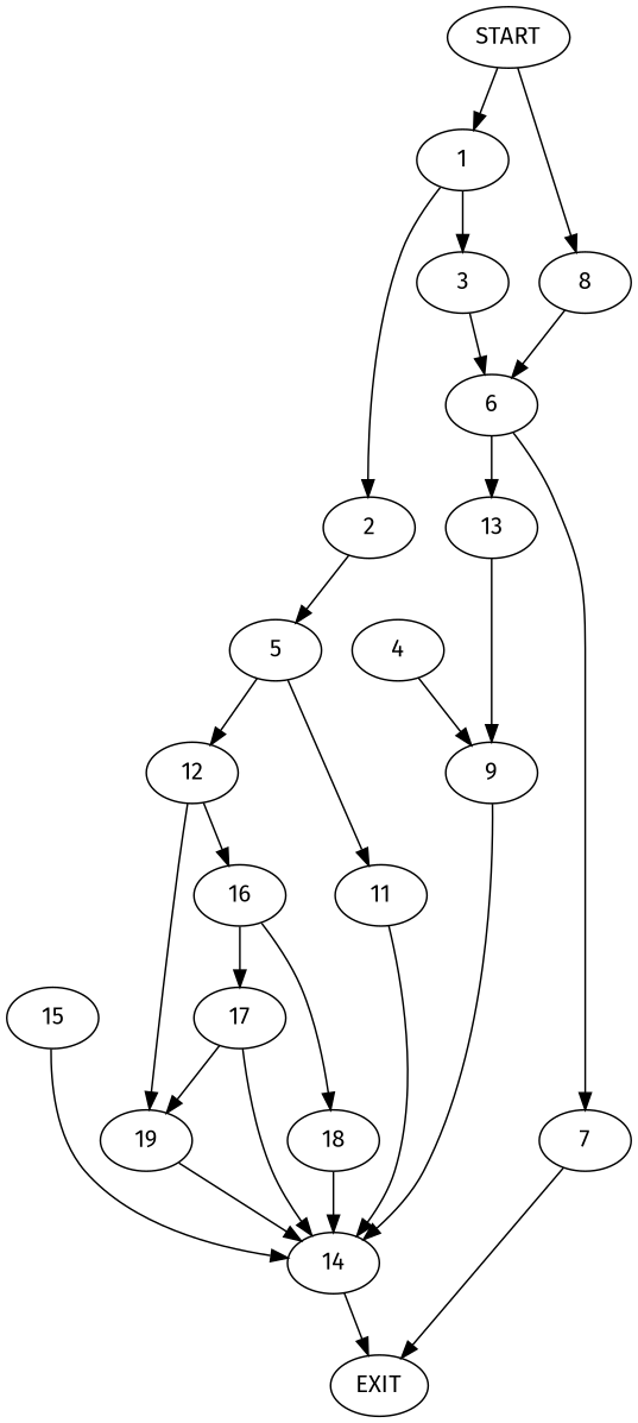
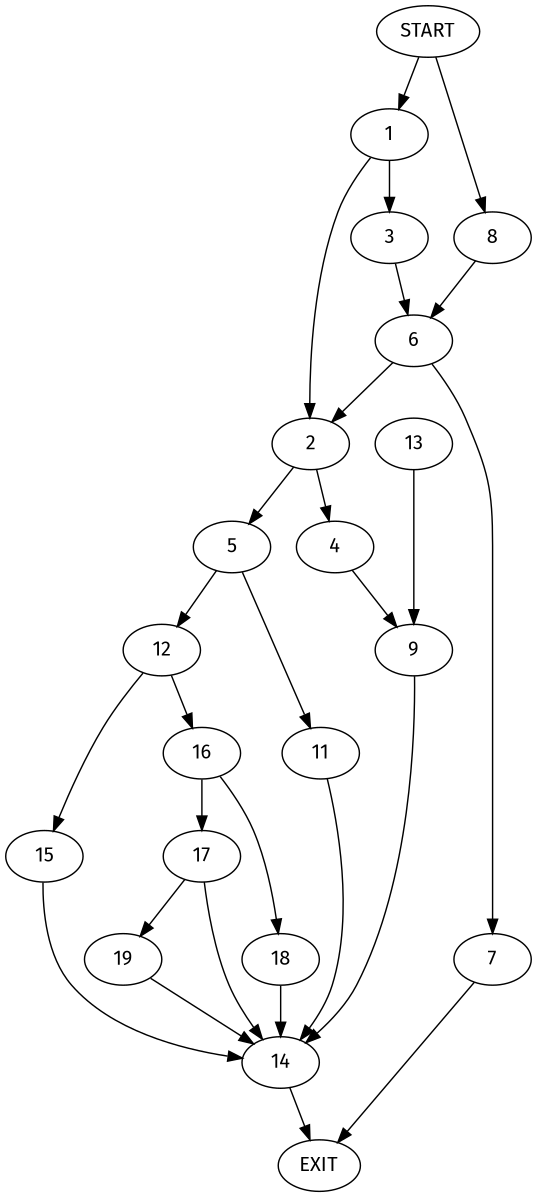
  digraph {
    fontname="Fira Sans"
    node [fontname="Fira Sans"]
    edge [fontname="Fira Sans"]
    n1 [label=START]
    1
    8
    2
    3
    6
    n7 [label=EXIT]
    4
    5
    9
    11
    12
    7
    14
    15
    16
    13
    17
    18
    19
    n1 -> 1
    n1 -> 8
    1 -> 2
    1 -> 3
    8 -> 6
+   2 -> 4
    2 -> 5
    3 -> 6
-   6 -> 13
+   6 -> 2
    6 -> 7
    4 -> 9
    5 -> 11
    5 -> 12
    9 -> 14
    11 -> 14
-   12 -> 19
+   12 -> 15
    12 -> 16
    7 -> n7
    14 -> n7
    15 -> 14
    16 -> 17
    16 -> 18
    13 -> 9
    17 -> 14
    17 -> 19
    18 -> 14
    19 -> 14
  }
